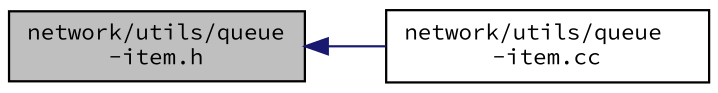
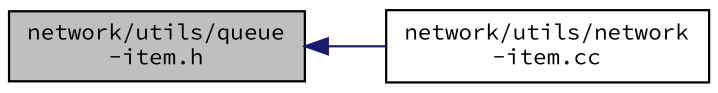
  digraph {
    rankdir=LR
    fontname="Source Code Pro"
    node [color=black fontname="Source Code Pro" fontsize=10 shape=record style=filled]
    n1 [fillcolor=grey75 fontcolor=black height=0.2 label="network/utils/queue\l-item.h" width=0.4]
-   n2 [fillcolor=white height=0.2 label="network/utils/queue\l-item.cc" width=0.4]
+   n2 [fillcolor=white height=0.2 label="network/utils/network\l-item.cc" width=0.4]
    n1 -> n2 [color=midnightblue dir=back fontname="Source Code Pro" fontsize=10 labelfontname=Helvetica labelfontsize=10 style=solid]
  }
